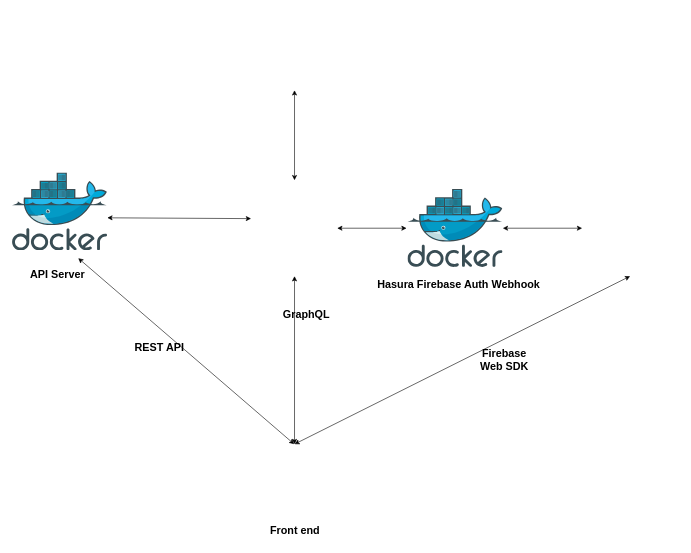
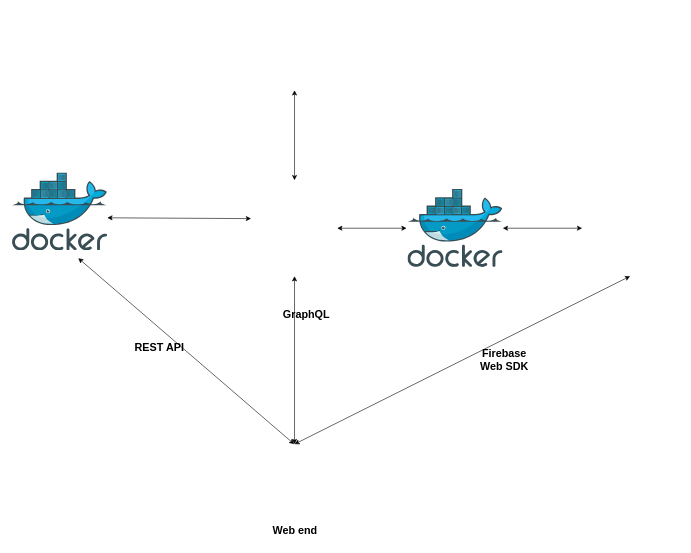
  <mxCell id="0" />
  <mxCell id="1" parent="0" />
  <mxCell id="2" value="" style="shape=image;verticalLabelPosition=bottom;labelBackgroundColor=#ffffff;verticalAlign=top;aspect=fixed;imageAspect=0;image=https://nuxtjs.org/logos/nuxt-icon.png;" vertex="1" parent="1"><mxGeometry x="405.5" y="720" width="170" height="170" as="geometry" /></mxCell>
  <mxCell id="3" value="" style="shape=image;verticalLabelPosition=bottom;labelBackgroundColor=#ffffff;verticalAlign=top;aspect=fixed;imageAspect=0;image=https://upload.wikimedia.org/wikipedia/commons/thumb/2/29/Postgresql_elephant.svg/1200px-Postgresql_elephant.svg.png;" vertex="1" parent="1"><mxGeometry x="427.5" y="20" width="126" height="130" as="geometry" /></mxCell>
  <mxCell id="4" value="" style="shape=image;verticalLabelPosition=bottom;labelBackgroundColor=#ffffff;verticalAlign=top;aspect=fixed;imageAspect=0;image=https://www.globenewswire.com/Attachment/LogoDisplay/879700?lastModified=05%2F27%2F2020%2012%3A00%3A14&amp;size=2&amp;attachmentExternalGnwId=0&amp;v=2039613;" vertex="1" parent="1"><mxGeometry x="419.3" y="300" width="142.4" height="160" as="geometry" /></mxCell>
  <mxCell id="5" value="" style="shape=image;verticalLabelPosition=bottom;labelBackgroundColor=#ffffff;verticalAlign=top;aspect=fixed;imageAspect=0;image=https://www.gstatic.com/devrel-devsite/prod/v85e39fe21f53c758adf6c791fb94a7a2182cff2705b3dc8ed7c59fc745471159/firebase/images/touchicon-180.png;" vertex="1" parent="1"><mxGeometry x="970" y="300" width="160" height="160" as="geometry" /></mxCell>
  <mxCell id="6" value="" style="aspect=fixed;html=1;points=[];align=center;image;fontSize=12;image=img/lib/mscae/Docker.svg;" vertex="1" parent="1"><mxGeometry x="679.3" y="315" width="158.54" height="130" as="geometry" /></mxCell>
  <mxCell id="7" value="" style="endArrow=classic;startArrow=classic;html=1;exitX=0.5;exitY=0;exitDx=0;exitDy=0;entryX=0.5;entryY=1;entryDx=0;entryDy=0;" edge="1" parent="1" source="4" target="3"><mxGeometry width="50" height="50" relative="1" as="geometry"><mxPoint x="559.3" y="280" as="sourcePoint" /><mxPoint x="609.3" y="230" as="targetPoint" /></mxGeometry></mxCell>
  <mxCell id="8" value="" style="endArrow=classic;startArrow=classic;html=1;" edge="1" parent="1" source="4"><mxGeometry width="50" height="50" relative="1" as="geometry"><mxPoint x="559.3" y="280" as="sourcePoint" /><mxPoint x="677.3" y="380" as="targetPoint" /></mxGeometry></mxCell>
  <mxCell id="9" value="" style="endArrow=classic;startArrow=classic;html=1;entryX=0;entryY=0.5;entryDx=0;entryDy=0;" edge="1" parent="1" source="6" target="5"><mxGeometry width="50" height="50" relative="1" as="geometry"><mxPoint x="559.3" y="280" as="sourcePoint" /><mxPoint x="609.3" y="230" as="targetPoint" /></mxGeometry></mxCell>
  <mxCell id="10" value="" style="endArrow=classic;startArrow=classic;html=1;exitX=0.5;exitY=0;exitDx=0;exitDy=0;" edge="1" parent="1" target="4"><mxGeometry width="50" height="50" relative="1" as="geometry"><mxPoint x="490.5" y="740" as="sourcePoint" /><mxPoint x="559.3" y="620" as="targetPoint" /></mxGeometry></mxCell>
  <mxCell id="11" value="" style="endArrow=classic;startArrow=classic;html=1;entryX=0.5;entryY=1;entryDx=0;entryDy=0;exitX=0.5;exitY=0;exitDx=0;exitDy=0;" edge="1" parent="1" target="5"><mxGeometry width="50" height="50" relative="1" as="geometry"><mxPoint x="490.5" y="740" as="sourcePoint" /><mxPoint x="559.3" y="620" as="targetPoint" /></mxGeometry></mxCell>
- <mxCell id="12" value="Hasura Firebase Auth Webhook" style="text;html=1;resizable=0;autosize=1;align=center;verticalAlign=middle;points=[];fillColor=none;strokeColor=none;rounded=0;fontStyle=1;fontSize=18;" vertex="1" parent="1"><mxGeometry x="619.3" y="460" width="290" height="30" as="geometry" /></mxCell>
  <mxCell id="13" value="" style="aspect=fixed;html=1;points=[];align=center;image;fontSize=12;image=img/lib/mscae/Docker.svg;" vertex="1" parent="1"><mxGeometry x="20" y="287.5" width="158.54" height="130" as="geometry" /></mxCell>
- <mxCell id="14" value="API Server" style="text;html=1;resizable=0;autosize=1;align=center;verticalAlign=middle;points=[];fillColor=none;strokeColor=none;rounded=0;fontStyle=1;fontSize=18;" vertex="1" parent="1"><mxGeometry x="40" y="442.5" width="110" height="30" as="geometry" /></mxCell>
  <mxCell id="15" value="" style="endArrow=classic;startArrow=classic;html=1;fontSize=18;exitX=0.999;exitY=0.578;exitDx=0;exitDy=0;exitPerimeter=0;" edge="1" parent="1" source="13"><mxGeometry width="50" height="50" relative="1" as="geometry"><mxPoint x="470" y="340" as="sourcePoint" /><mxPoint x="418" y="364" as="targetPoint" /></mxGeometry></mxCell>
  <mxCell id="16" value="" style="endArrow=classic;startArrow=classic;html=1;fontSize=18;" edge="1" parent="1"><mxGeometry width="50" height="50" relative="1" as="geometry"><mxPoint x="130" y="430" as="sourcePoint" /><mxPoint x="490" y="740" as="targetPoint" /></mxGeometry></mxCell>
- <mxCell id="17" value="Front end" style="text;html=1;resizable=0;autosize=1;align=center;verticalAlign=middle;points=[];fillColor=none;strokeColor=none;rounded=0;fontStyle=1;fontSize=18;" vertex="1" parent="1"><mxGeometry x="440.5" y="870" width="100" height="30" as="geometry" /></mxCell>
+ <mxCell id="17" value="Web end" style="text;html=1;resizable=0;autosize=1;align=center;verticalAlign=middle;points=[];fillColor=none;strokeColor=none;rounded=0;fontStyle=1;fontSize=18;" vertex="1" parent="1"><mxGeometry x="440.5" y="870" width="100" height="30" as="geometry" /></mxCell>
  <mxCell id="18" value="GraphQL" style="text;html=1;resizable=0;autosize=1;align=center;verticalAlign=middle;points=[];fillColor=none;strokeColor=none;rounded=0;fontStyle=1;fontSize=18;" vertex="1" parent="1"><mxGeometry x="465" y="510" width="90" height="30" as="geometry" /></mxCell>
  <mxCell id="19" value="REST API" style="text;html=1;resizable=0;autosize=1;align=center;verticalAlign=middle;points=[];fillColor=none;strokeColor=none;rounded=0;fontStyle=1;fontSize=18;" vertex="1" parent="1"><mxGeometry x="215" y="565" width="100" height="30" as="geometry" /></mxCell>
  <mxCell id="20" value="Firebase&lt;br&gt;Web SDK" style="text;html=1;resizable=0;autosize=1;align=center;verticalAlign=middle;points=[];fillColor=none;strokeColor=none;rounded=0;fontStyle=1;fontSize=18;" vertex="1" parent="1"><mxGeometry x="790" y="575" width="100" height="50" as="geometry" /></mxCell>
